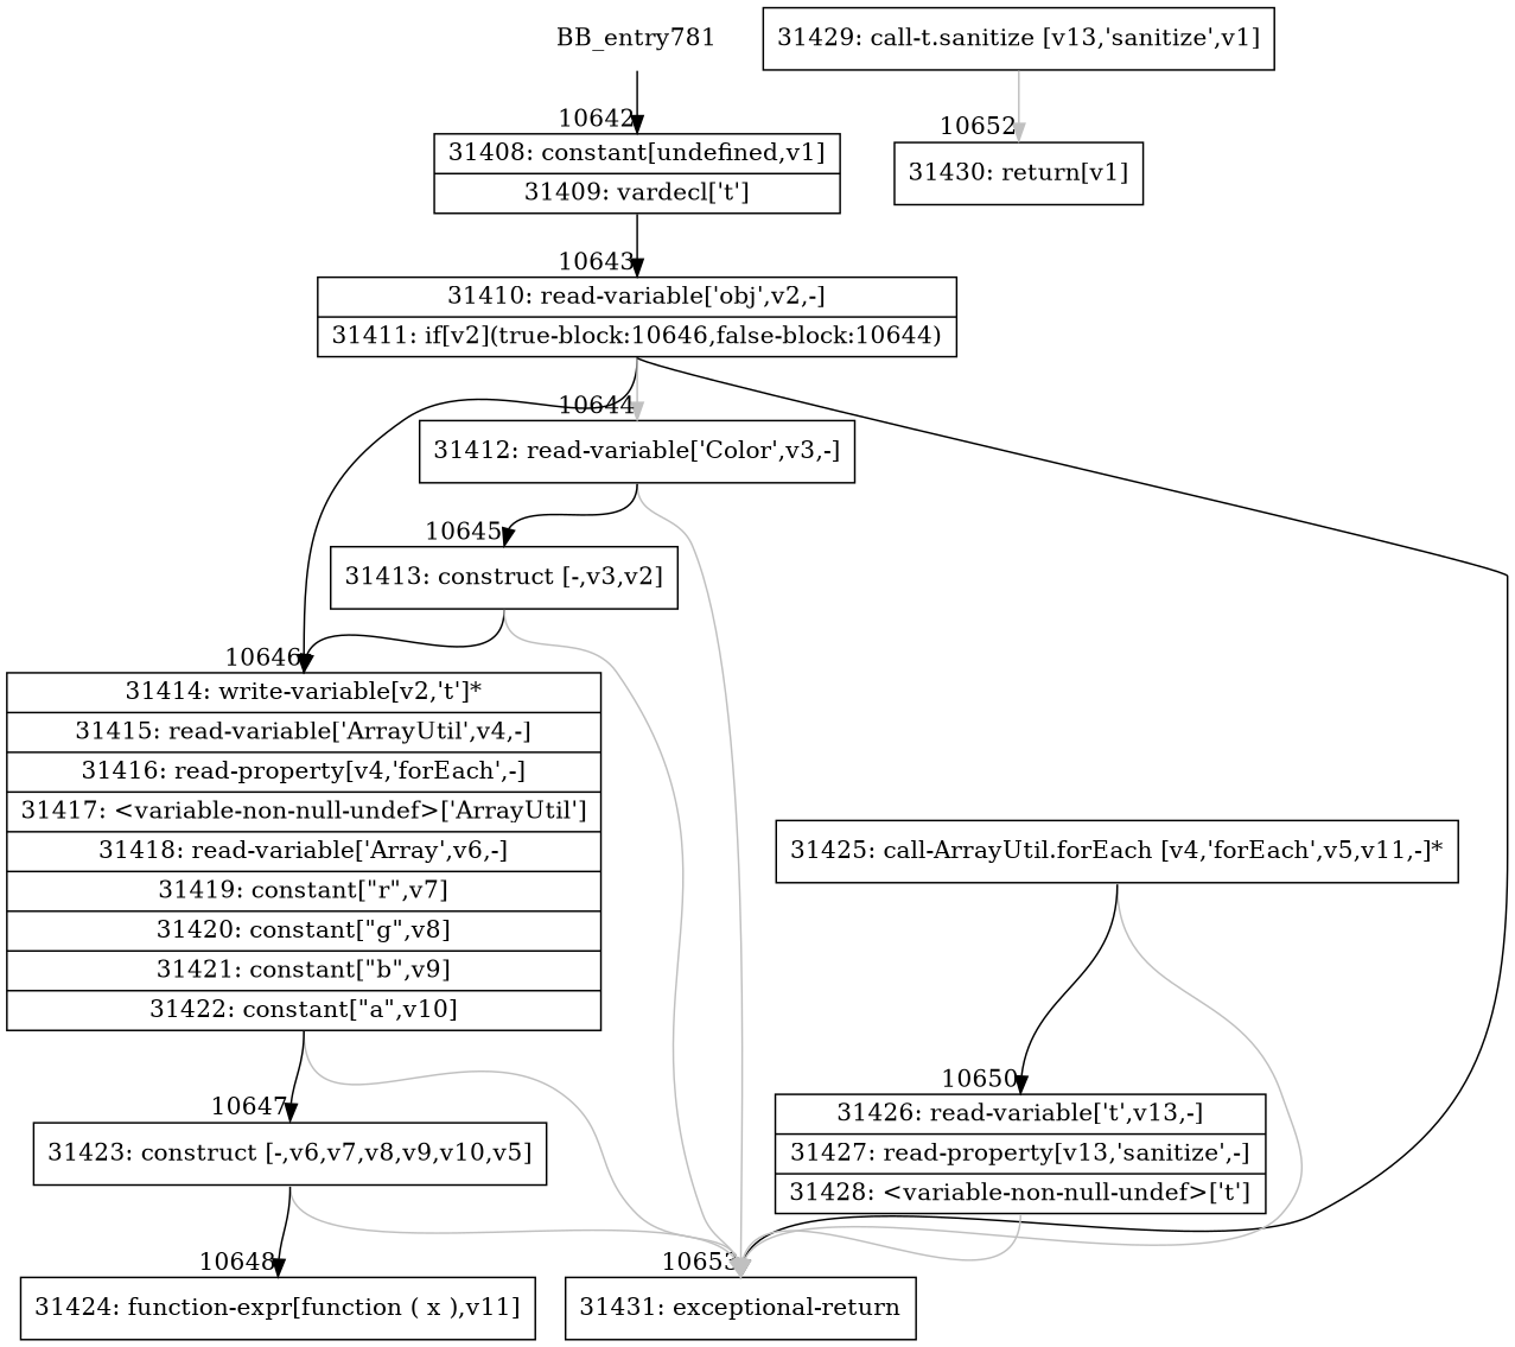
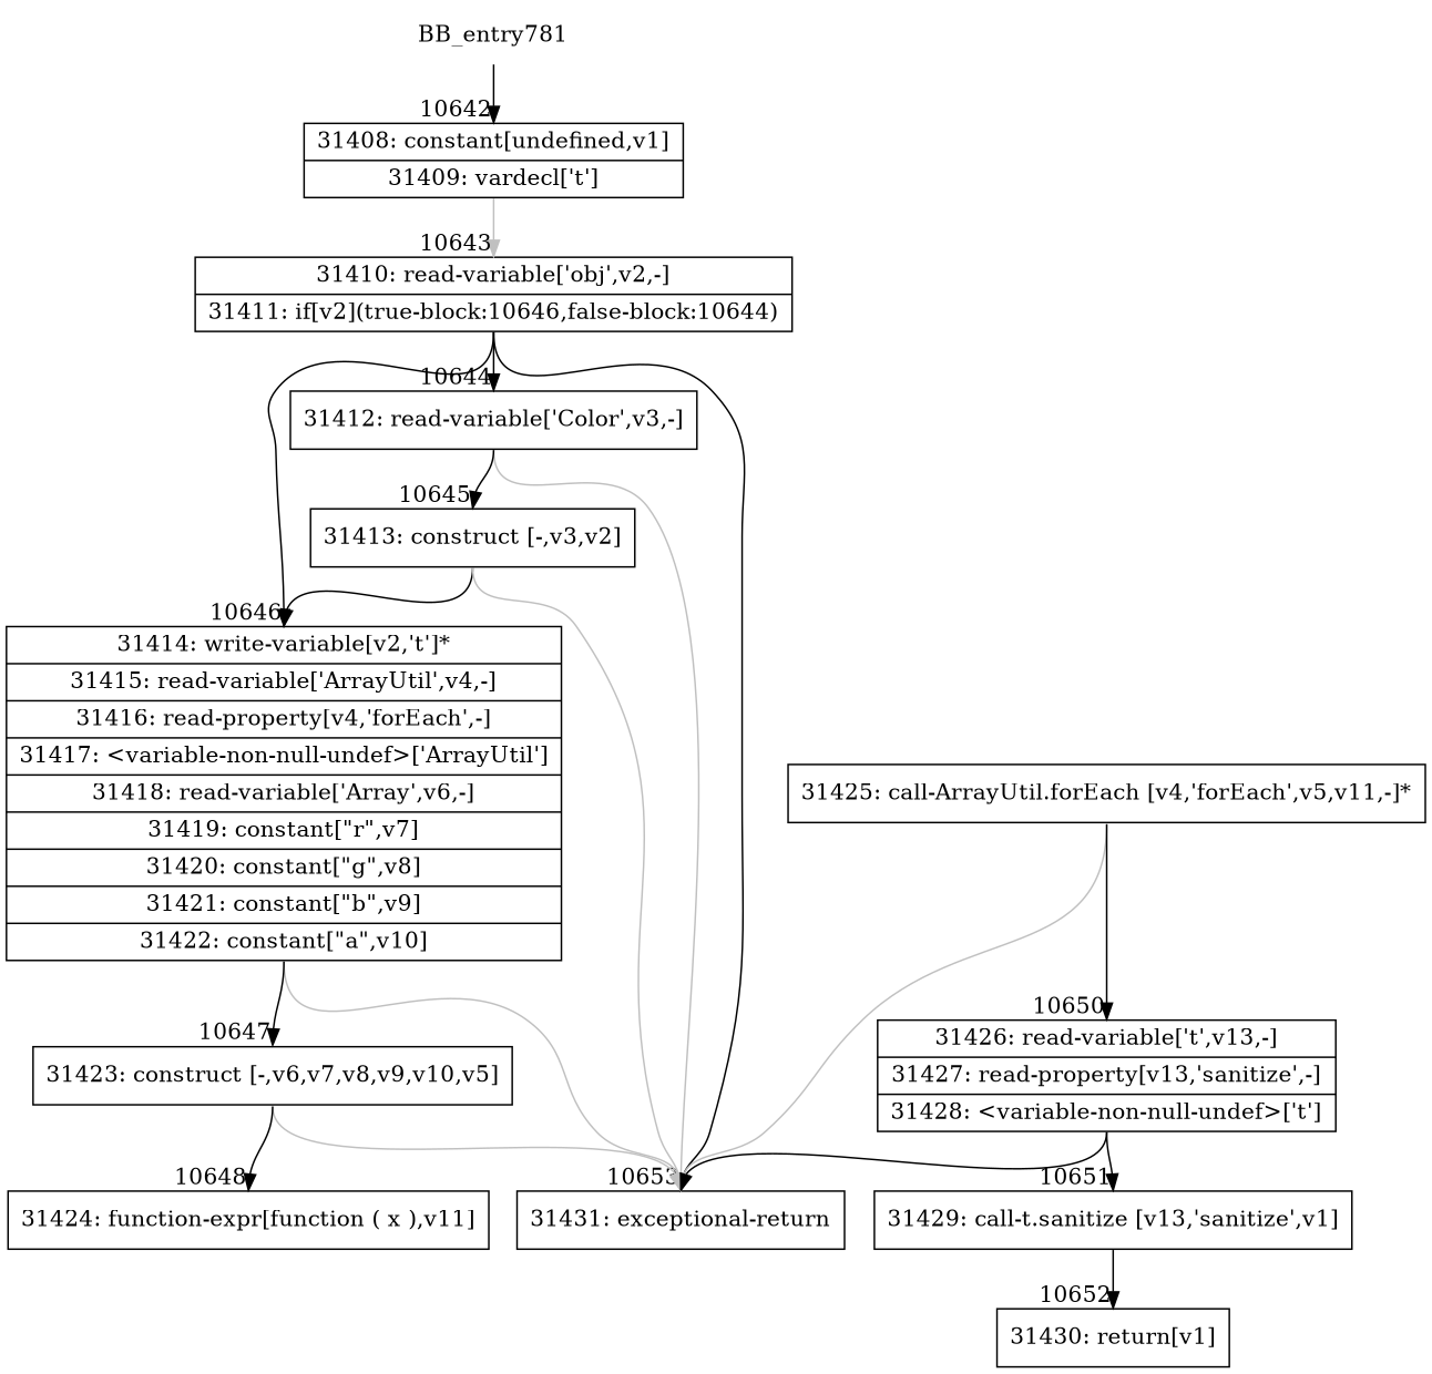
  digraph {
    rankdir=TD
    node [shape=record]
    edge [headport=n tailport=s]
    BB_entry781 [shape=none]
    n2 [label="{31408: constant[undefined,v1]|31409: vardecl['t']}"]
    n3 [label="{31410: read-variable['obj',v2,-]|31411: if[v2](true-block:10646,false-block:10644)}"]
    n4 [label="{31414: write-variable[v2,'t']*|31415: read-variable['ArrayUtil',v4,-]|31416: read-property[v4,'forEach',-]|31417: \<variable-non-null-undef\>['ArrayUtil']|31418: read-variable['Array',v6,-]|31419: constant[\"r\",v7]|31420: constant[\"g\",v8]|31421: constant[\"b\",v9]|31422: constant[\"a\",v10]}"]
    n5 [label="{31412: read-variable['Color',v3,-]}"]
    n6 [label="{31431: exceptional-return}"]
    n7 [label="{31423: construct [-,v6,v7,v8,v9,v10,v5]}"]
    n8 [label="{31413: construct [-,v3,v2]}"]
    n9 [label="{31424: function-expr[function ( x ),v11]}"]
    n10 [label="{31425: call-ArrayUtil.forEach [v4,'forEach',v5,v11,-]*}"]
    n11 [label="{31426: read-variable['t',v13,-]|31427: read-property[v13,'sanitize',-]|31428: \<variable-non-null-undef\>['t']}"]
    n12 [label="{31429: call-t.sanitize [v13,'sanitize',v1]}"]
    n13 [label="{31430: return[v1]}"]
    BB_entry781 -> n2 [headlabel="    10642"]
-   n2 -> n3 [headlabel="      10643"]
+   n2 -> n3 [headlabel="      10643" color=gray]
    n3 -> n4 [headlabel="      10646"]
-   n3 -> n5 [headlabel="      10644" color=gray]
+   n3 -> n5 [headlabel="      10644"]
    n3 -> n6 [color=black headlabel="      10653"]
    n4 -> n6 [color=gray]
    n4 -> n7 [headlabel="      10647"]
    n5 -> n6 [color=gray]
    n5 -> n8 [headlabel="      10645"]
    n7 -> n6 [color=gray]
    n7 -> n9 [headlabel="      10648"]
    n8 -> n4
    n8 -> n6 [color=gray]
    n10 -> n6 [color=gray]
    n10 -> n11 [headlabel="      10650"]
-   n11 -> n6 [color=gray]
-   n12 -> n13 [headlabel="      10652" color=gray]
+   n11 -> n6 [color=black]
+   n11 -> n12 [headlabel="      10651"]
+   n12 -> n13 [headlabel="      10652"]
  }
